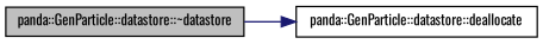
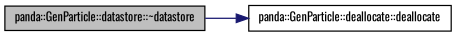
  digraph {
    rankdir=LR
    fontname=Oswald
    node [color=black fontname=Oswald fontsize=10 shape=record style=filled]
    n1 [fillcolor=grey75 fontcolor=black height=0.2 label="panda::GenParticle::datastore::~datastore" width=0.4]
-   n2 [fillcolor=white height=0.2 label="panda::GenParticle::datastore::deallocate" width=0.4]
+   n2 [fillcolor=white height=0.2 label="panda::GenParticle::deallocate::deallocate" width=0.4]
    n1 -> n2 [color=midnightblue fontname=Oswald fontsize=10 labelfontname=Helvetica labelfontsize=10 style=solid]
  }
